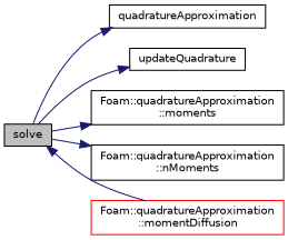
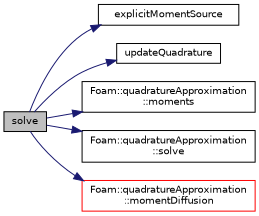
  digraph {
    rankdir=LR
    node [color=black fontname=Helvetica fontsize=10 shape=record]
    edge [color=midnightblue fontname=Helvetica fontsize=10 labelfontname=Helvetica labelfontsize=10 style=solid]
    n1 [fillcolor=grey75 fontcolor=black height=0.2 label=solve style=filled width=0.4]
-   n2 [height=0.2 label=quadratureApproximation width=0.4]
+   n2 [height=0.2 label=explicitMomentSource width=0.4]
    n3 [height=0.2 label=updateQuadrature width=0.4]
    n4 [height=0.2 label="Foam::quadratureApproximation\l::moments" width=0.4]
-   n5 [height=0.2 label="Foam::quadratureApproximation\l::nMoments" width=0.4]
+   n5 [height=0.2 label="Foam::quadratureApproximation\l::solve" width=0.4]
    n6 [color=red height=0.2 label="Foam::quadratureApproximation\l::momentDiffusion" width=0.4]
    n1 -> n2
    n1 -> n3
    n1 -> n4
    n1 -> n5
-   n6 -> n1
+   n1 -> n6
  }
